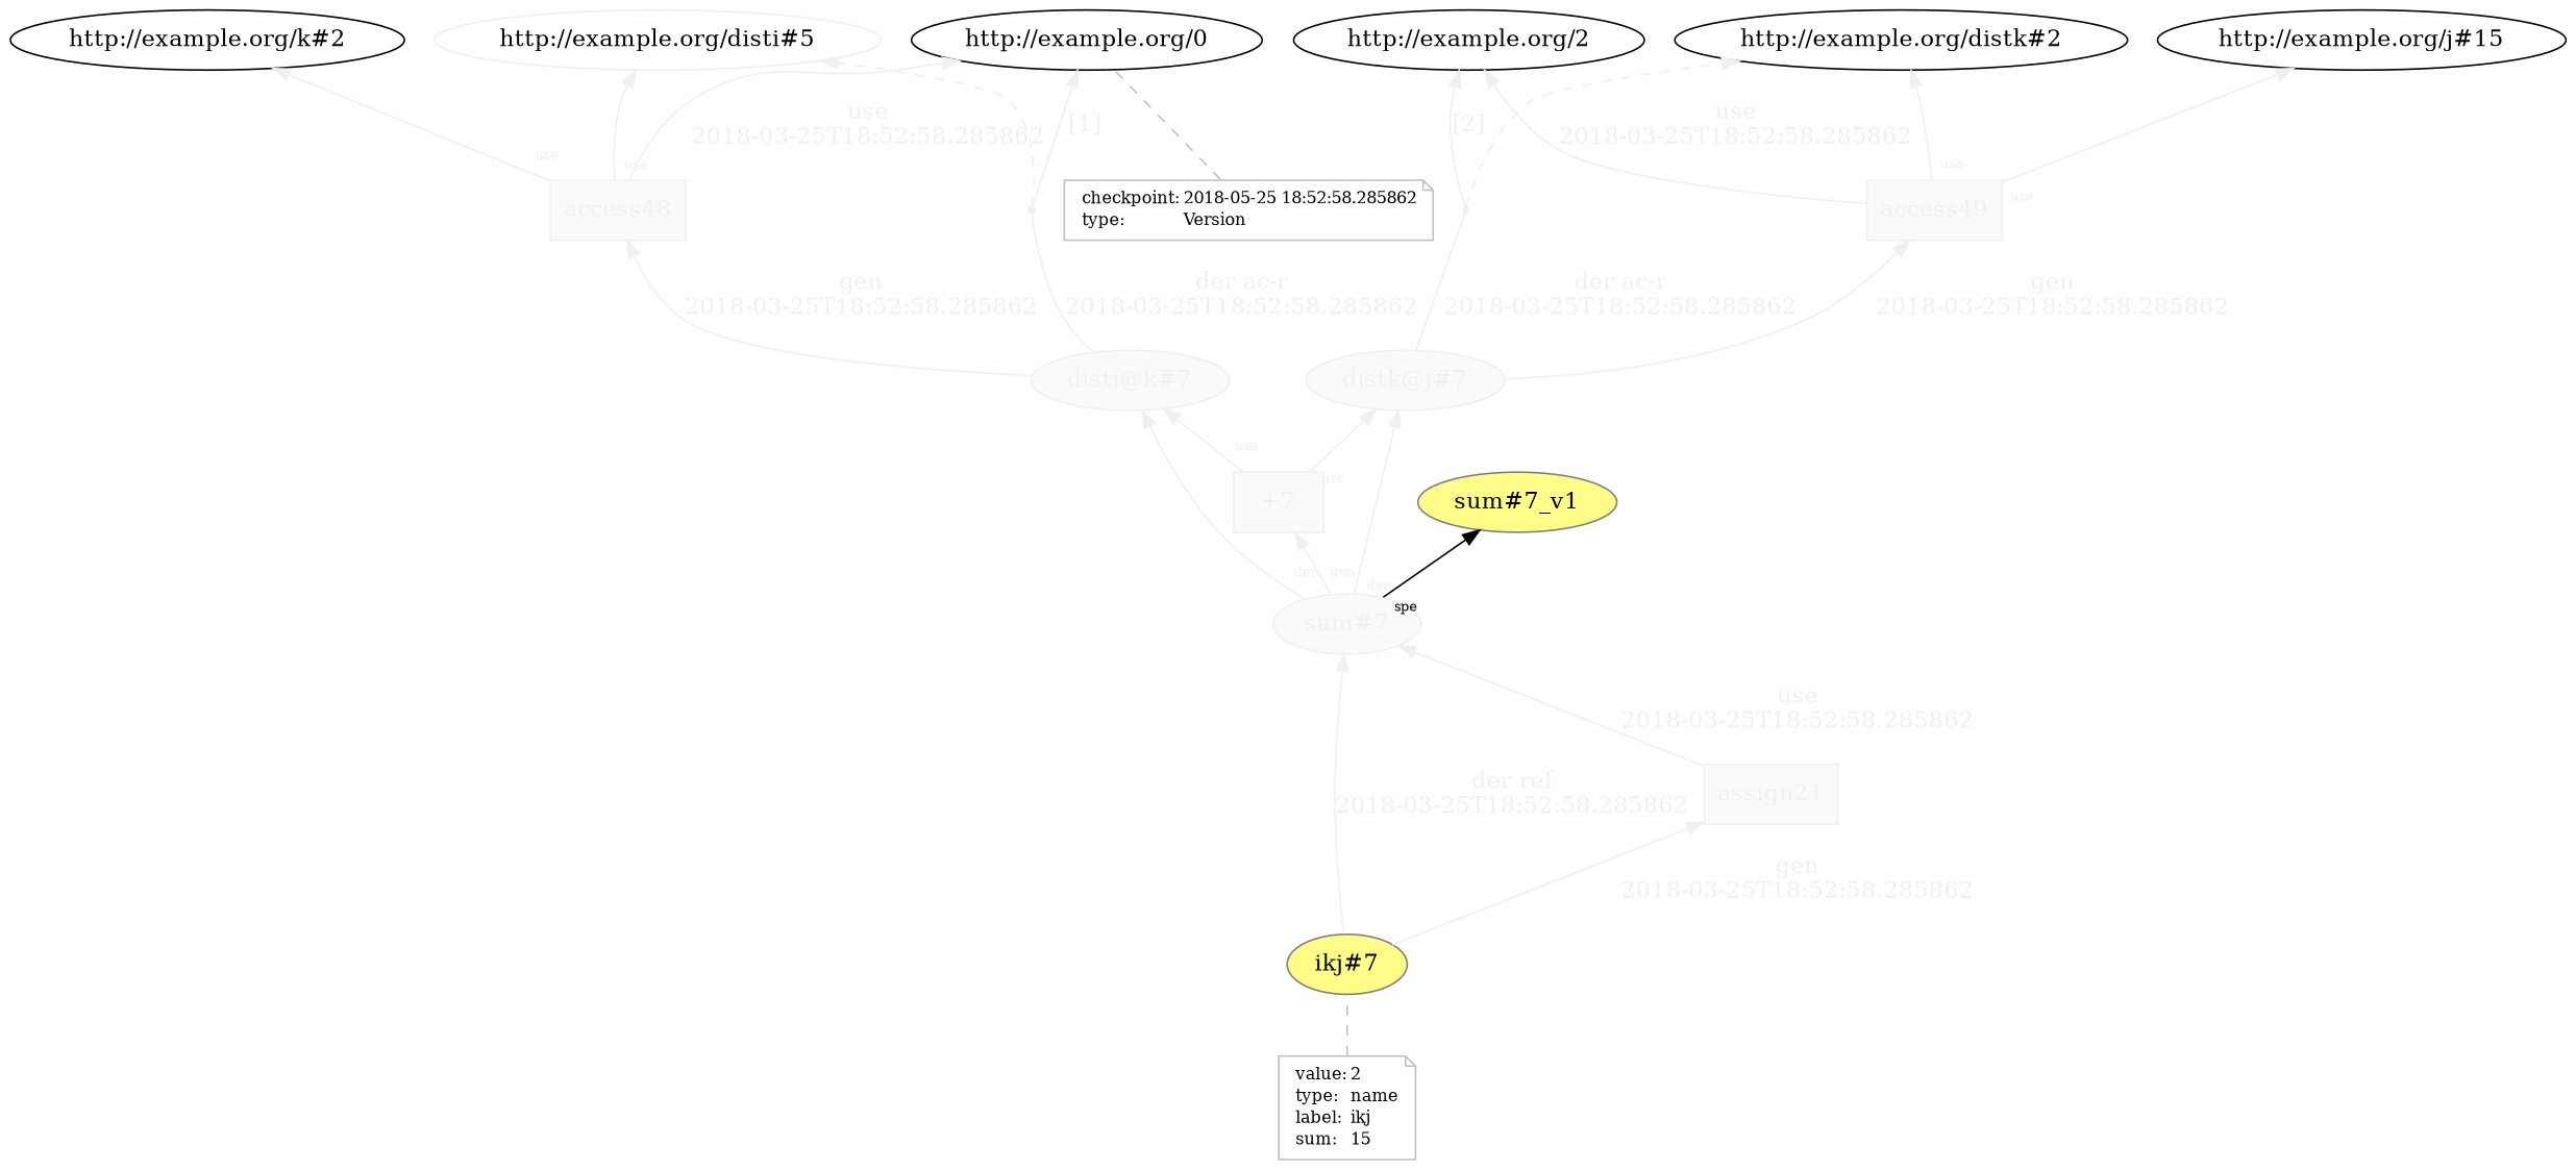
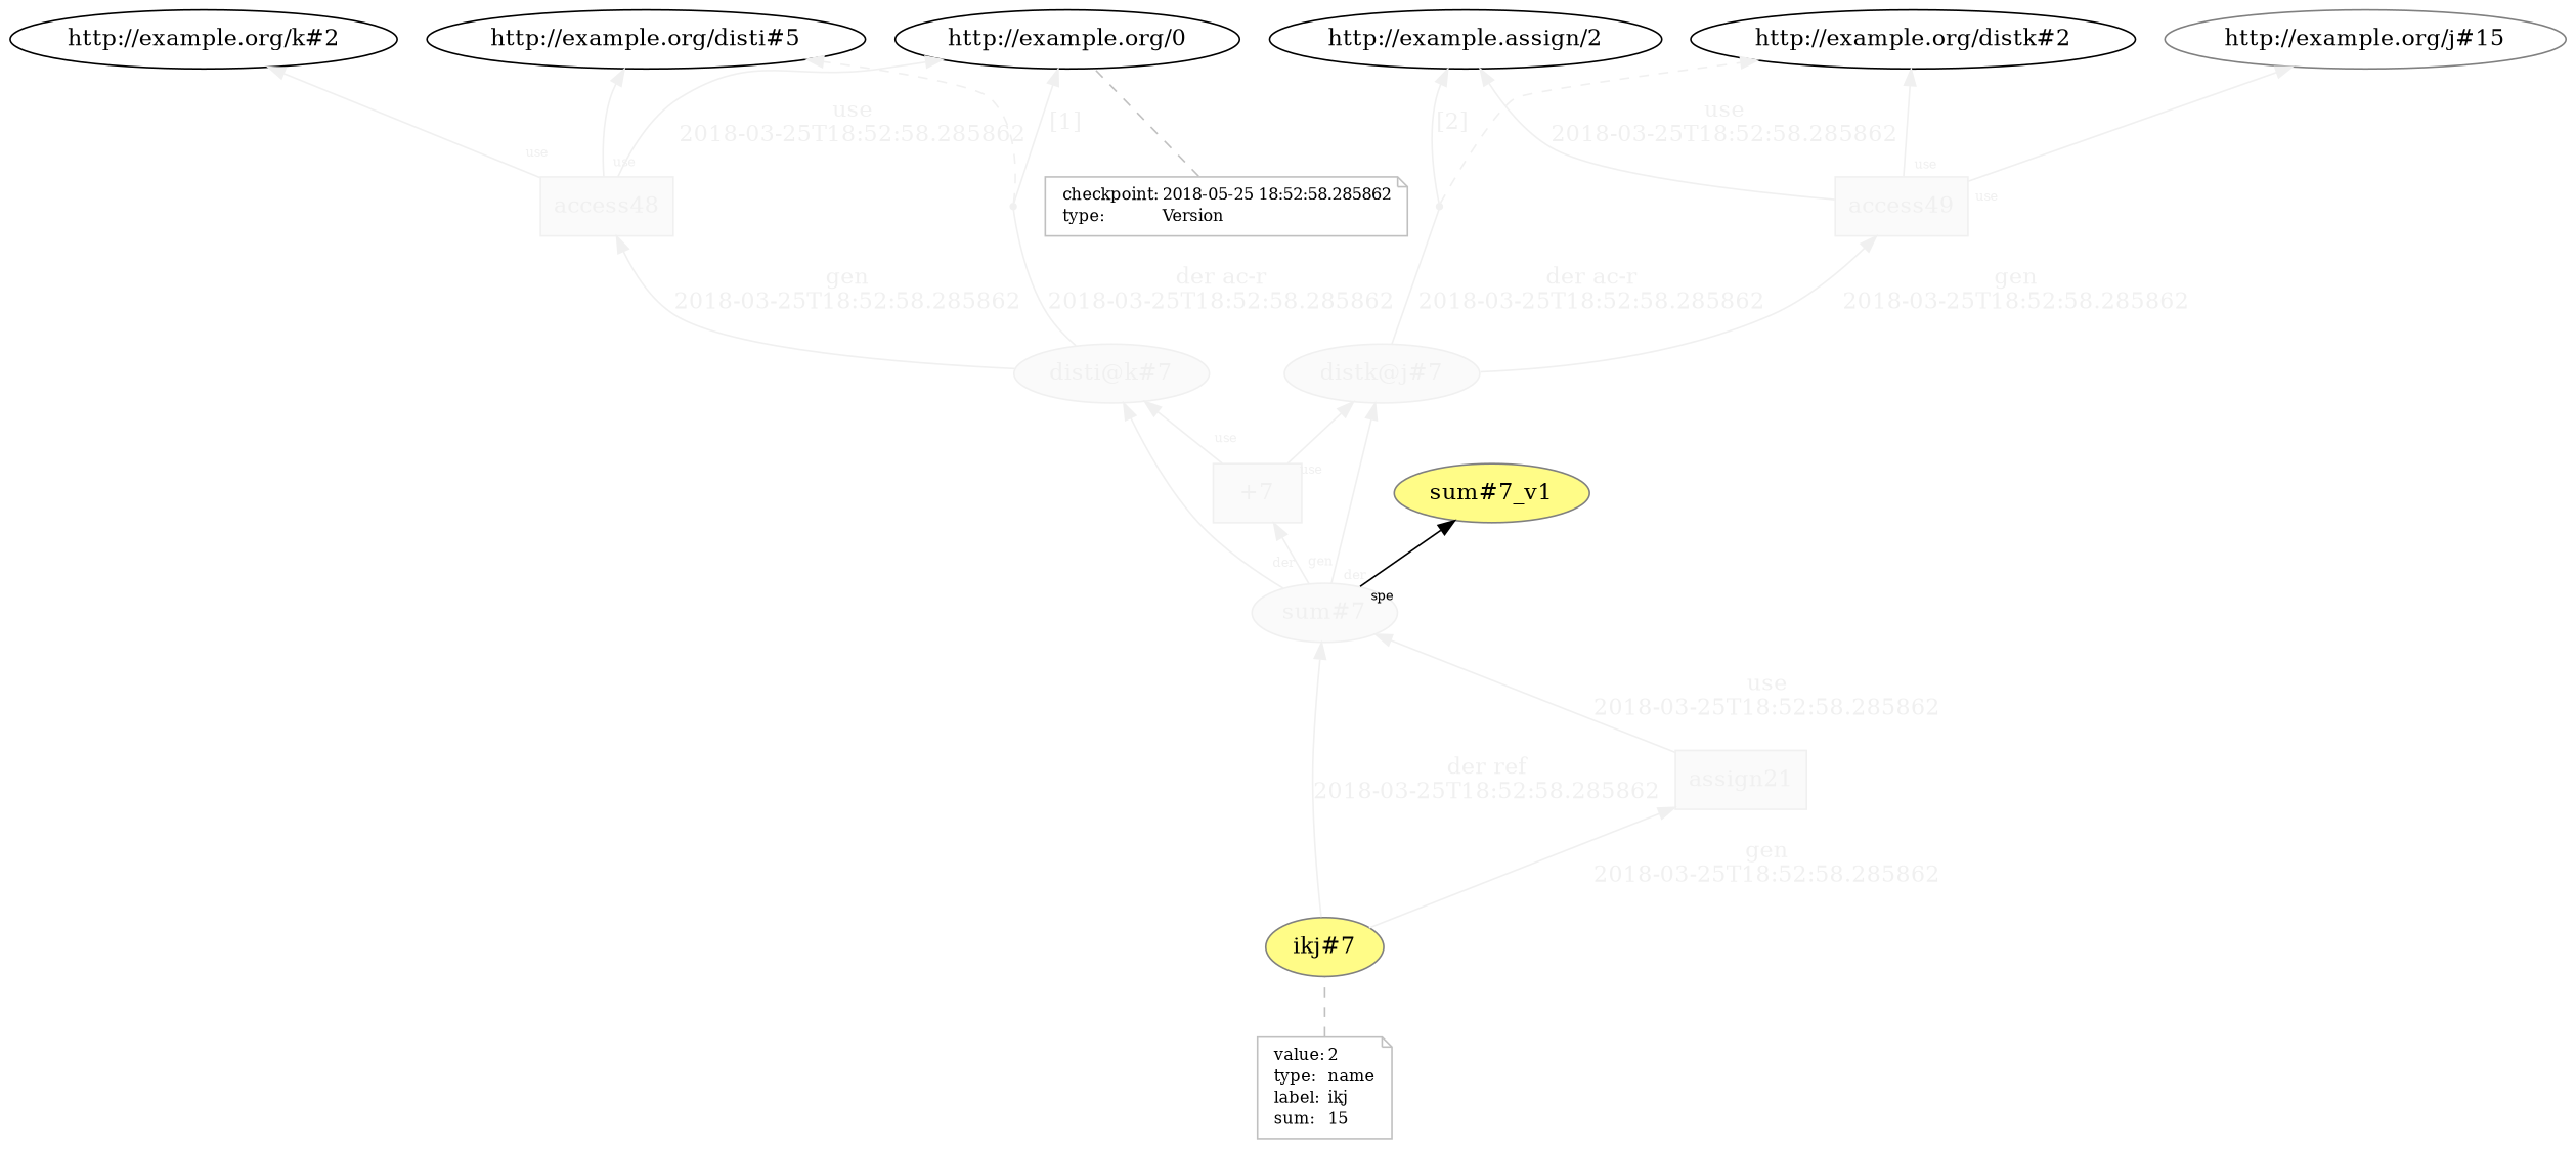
  digraph {
    rankdir=BT
    node [color="#F0F0F0" fontcolor="#F0F0F0"]
    edge [color="#F0F0F0" fontcolor="#F0F0F0" rotation=20]
    n1 [fillcolor="#FAFAFA" label="disti@k#7" style=filled]
    n2 [fillcolor="#FAFAFA" label=access48 shape=polygon sides=4 style=filled]
    bn0 [shape=point]
-   "http://example.org/disti#5" [fontcolor=""]
+   "http://example.org/disti#5" [color="" fontcolor=""]
    "http://example.org/0" [color="" fontcolor=""]
    "http://example.org/k#2" [color="" fontcolor=""]
    n7 [fillcolor="#FAFAFA" label="distk@j#7" style=filled]
    n8 [fillcolor="#FAFAFA" label=access49 shape=polygon sides=4 style=filled]
    bn1 [shape=point]
    "http://example.org/distk#2" [color="" fontcolor=""]
-   "http://example.org/2" [color="" fontcolor=""]
-   "http://example.org/j#15" [color="" fontcolor=""]
+   "http://example.org/2" [label="http://example.assign/2" color="" fontcolor=""]
+   "http://example.org/j#15" [color="#808080" fontcolor=""]
    n13 [fillcolor="#FAFAFA" label="sum#7" style=filled]
    n14 [color="#808080" fillcolor="#FFFC87" label="sum#7_v1" style=filled fontcolor=""]
    n15 [fillcolor="#FAFAFA" label="+7" shape=polygon sides=4 style=filled]
    n16 [color=gray fontcolor=black fontsize=10 label=<<TABLE cellpadding="0" border="0"> 	<TR> 	    <TD align="left">checkpoint:</TD> 	    <TD align="left">2018-05-25 18:52:58.285862</TD> 	</TR> 	<TR> 	    <TD align="left">type:</TD> 	    <TD align="left">Version</TD> 	</TR> </TABLE>> shape=note]
    n17 [color="#808080" fillcolor="#FFFC87" label="ikj#7" style=filled fontcolor=""]
    n18 [fillcolor="#FAFAFA" label=assign21 shape=polygon sides=4 style=filled]
    n19 [color=gray fontcolor=black fontsize=10 label=<<TABLE cellpadding="0" border="0"> 	<TR> 	    <TD align="left">value:</TD> 	    <TD align="left">2</TD> 	</TR> 	<TR> 	    <TD align="left">type:</TD> 	    <TD align="left">name</TD> 	</TR> 	<TR> 	    <TD align="left">label:</TD> 	    <TD align="left">ikj</TD> 	</TR> 	<TR> 	    <TD align="left">sum:</TD> 	    <TD align="left">15</TD> 	</TR> </TABLE>> shape=note]
    n1 -> n2 [angle=60.0 distance=1.5 fontsize=14 label="gen\n2018-03-25T18:52:58.285862"]
    n1 -> bn0 [angle=60.0 arrowhead=none distance=1.5 fontsize=14 label="der ac-r\n2018-03-25T18:52:58.285862"]
    n2 -> "http://example.org/disti#5" [labelangle=60.0 labeldistance=1.5 labelfontsize=8 taillabel=use]
    n2 -> "http://example.org/0" [angle=60.0 distance=1.5 fontsize=14 label="use\n2018-03-25T18:52:58.285862"]
    n2 -> "http://example.org/k#2" [labelangle=60.0 labeldistance=1.5 labelfontsize=8 taillabel=use]
    bn0 -> "http://example.org/disti#5" [style=dashed rotation=""]
    bn0 -> "http://example.org/0" [angle=60.0 distance=1.5 fontsize=14 label="[1]"]
    n7 -> n8 [angle=60.0 distance=1.5 fontsize=14 label="gen\n2018-03-25T18:52:58.285862"]
    n7 -> bn1 [angle=60.0 arrowhead=none distance=1.5 fontsize=14 label="der ac-r\n2018-03-25T18:52:58.285862"]
    n8 -> "http://example.org/distk#2" [labelangle=60.0 labeldistance=1.5 labelfontsize=8 taillabel=use]
    n8 -> "http://example.org/2" [angle=60.0 distance=1.5 fontsize=14 label="use\n2018-03-25T18:52:58.285862"]
    n8 -> "http://example.org/j#15" [labelangle=60.0 labeldistance=1.5 labelfontsize=8 taillabel=use]
    bn1 -> "http://example.org/distk#2" [style=dashed rotation=""]
    bn1 -> "http://example.org/2" [angle=60.0 distance=1.5 fontsize=14 label="[2]"]
    n13 -> n1 [labelangle=60.0 labeldistance=1.5 labelfontsize=8 taillabel=der]
    n13 -> n7 [labelangle=60.0 labeldistance=1.5 labelfontsize=8 taillabel=der]
    n13 -> n14 [labelangle=60.0 labeldistance=1.5 labelfontsize=8 taillabel=spe color="" fontcolor=""]
    n13 -> n15 [labelangle=60.0 labeldistance=1.5 labelfontsize=8 taillabel=gen]
    n15 -> n1 [labelangle=60.0 labeldistance=1.5 labelfontsize=8 taillabel=use]
    n15 -> n7 [labelangle=60.0 labeldistance=1.5 labelfontsize=8 taillabel=use]
    n16 -> "http://example.org/0" [arrowhead=none color=gray style=dashed fontcolor="" rotation=""]
    n17 -> n13 [angle=60.0 distance=1.5 fontsize=14 label="der ref\n2018-03-25T18:52:58.285862"]
    n17 -> n18 [angle=60.0 distance=1.5 fontsize=14 label="gen\n2018-03-25T18:52:58.285862"]
    n18 -> n13 [angle=60.0 distance=1.5 fontsize=14 label="use\n2018-03-25T18:52:58.285862"]
    n19 -> n17 [arrowhead=none color=gray style=dashed fontcolor="" rotation=""]
  }
